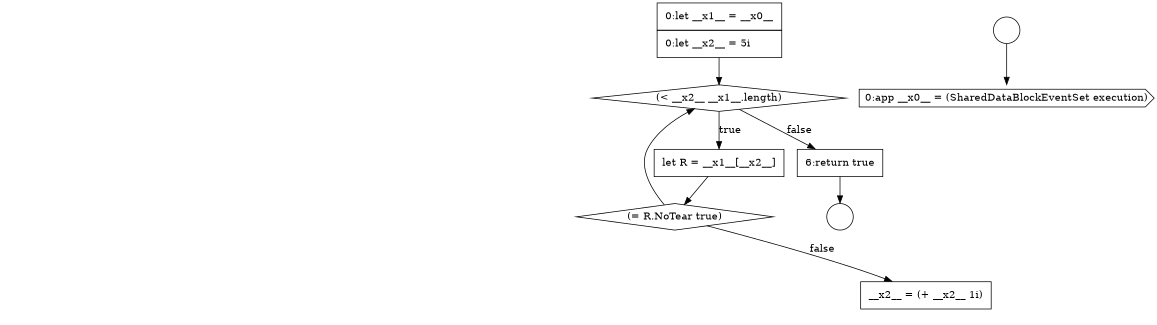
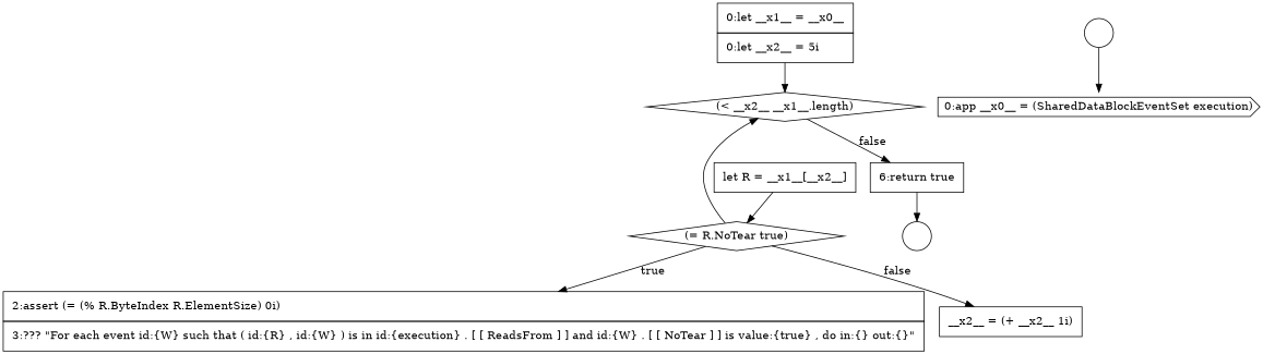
  digraph {
    node [color=black fillcolor=white shape=none style=filled]
    edge [color=black]
    n1 [label=<<font color="black">     <table border="0" cellborder="1" cellspacing="0" cellpadding="10">       <tr><td align="left">6:return true</td></tr>     </table>   </font>> margin=0]
    n2 [label=" " shape=circle]
    n3 [label=<<font color="black">     <table border="0" cellborder="1" cellspacing="0" cellpadding="10">       <tr><td align="left">let R = __x1__[__x2__]</td></tr>     </table>   </font>> margin=0]
    n4 [label=<<font color="black">(= R.NoTear true)</font>> shape=diamond]
    n5 [label=<<font color="black">(&lt; __x2__ __x1__.length)</font>> shape=diamond]
+   n6 [label=<<font color="black">     <table border="0" cellborder="1" cellspacing="0" cellpadding="10">       <tr><td align="left">2:assert (= (% R.ByteIndex R.ElementSize) 0i)</td></tr>       <tr><td align="left">3:??? &quot;For each event id:{W} such that ( id:{R} , id:{W} ) is in id:{execution} . [ [ ReadsFrom ] ] and id:{W} . [ [ NoTear ] ] is value:{true} , do in:{} out:{}&quot;</td></tr>     </table>   </font>> margin=0]
    n7 [label=<<font color="black">     <table border="0" cellborder="1" cellspacing="0" cellpadding="10">       <tr><td align="left">__x2__ = (+ __x2__ 1i)</td></tr>     </table>   </font>> margin=0]
    n8 [label=" " shape=circle]
    n9 [label=<<font color="black">0:app __x0__ = (SharedDataBlockEventSet execution)</font>> shape=cds]
    n10 [label=<<font color="black">     <table border="0" cellborder="1" cellspacing="0" cellpadding="10">       <tr><td align="left">0:let __x1__ = __x0__</td></tr>       <tr><td align="left">0:let __x2__ = 5i</td></tr>     </table>   </font>> margin=0]
    n1 -> n2
    n3 -> n4
    n4 -> n5
+   n4 -> n6 [label=<<font color="black">true</font>>]
    n4 -> n7 [label=<<font color="black">false</font>>]
    n5 -> n1 [label=<<font color="black">false</font>>]
-   n5 -> n3 [label=<<font color="black">true</font>>]
    n8 -> n9
    n10 -> n5
  }
